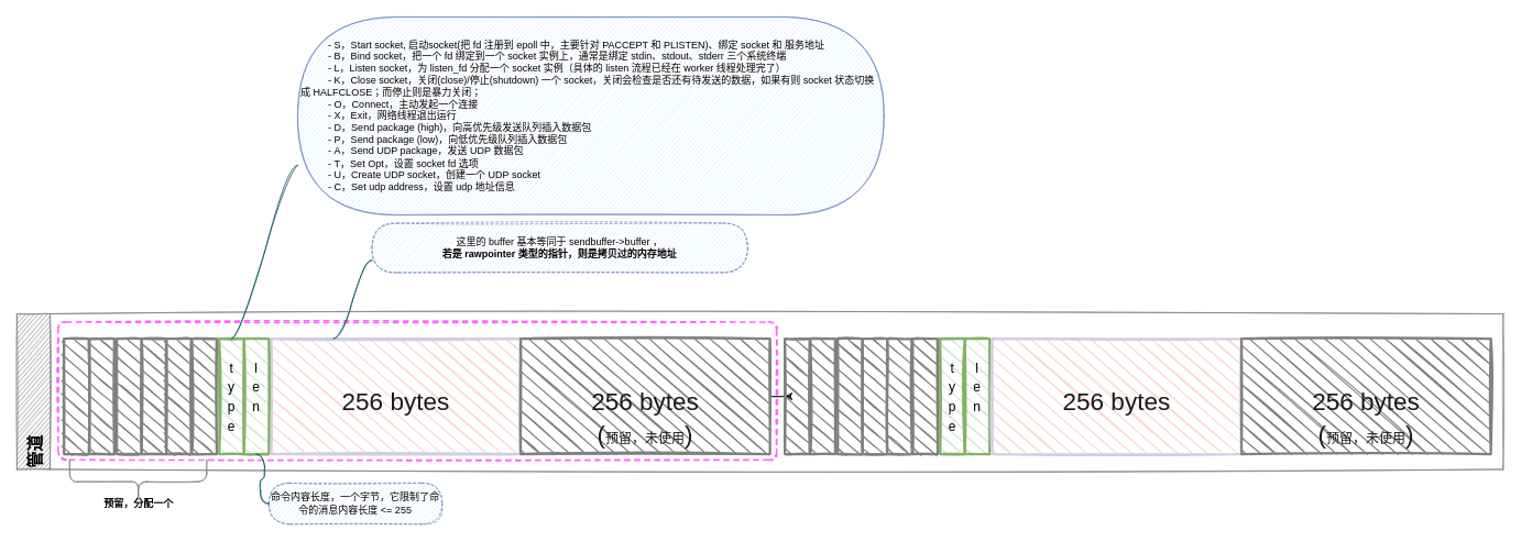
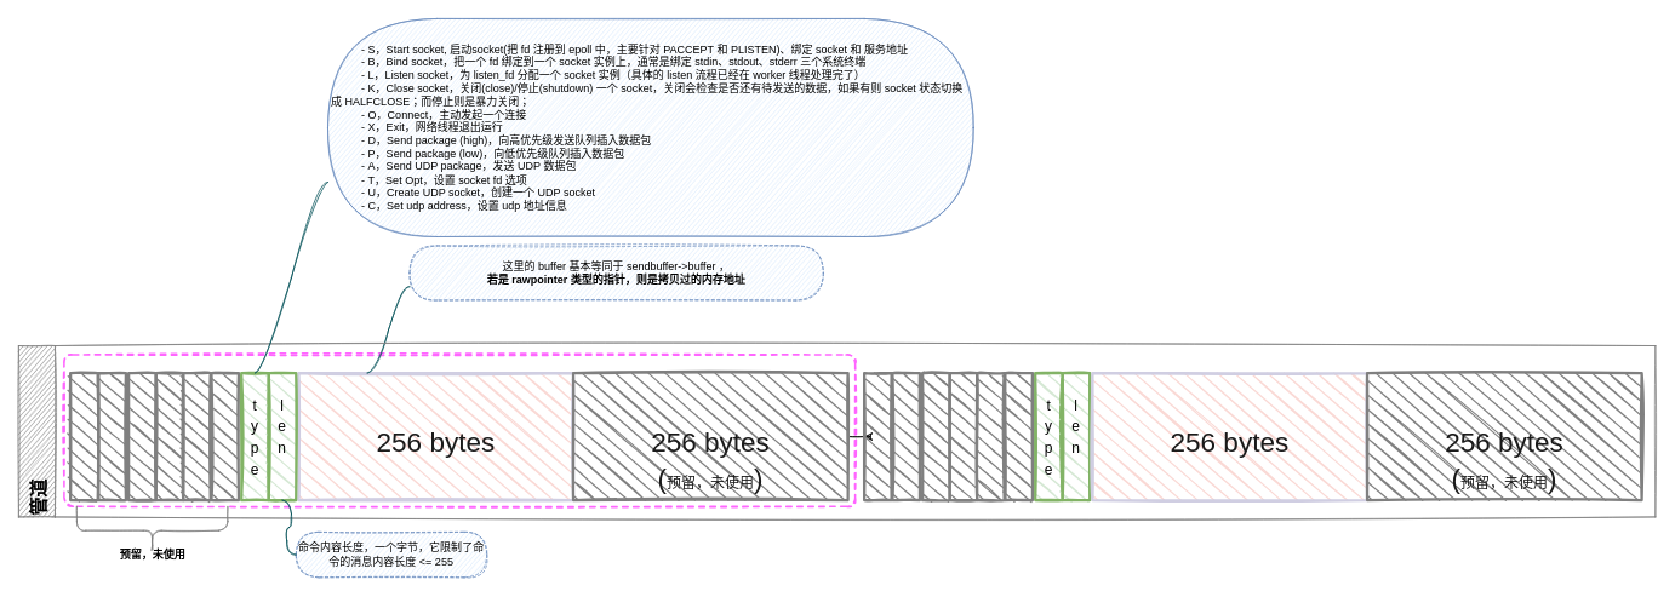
  <mxCell id="0" />
  <mxCell id="1" parent="0" />
  <mxCell id="2" value="" style="shape=mxgraph.mockup.containers.marginRect;rectMarginTop=10;strokeWidth=2;dashed=1;arcSize=5;recursiveResize=0;fillColor=none;strokeColor=#FF66FF;rounded=1;sketch=1;" parent="1" vertex="1"><mxGeometry x="70" y="380" width="870" height="177" as="geometry" /></mxCell>
  <mxCell id="3" value="&lt;p style=&quot;margin: 4px 0px 0px ; text-align: center&quot;&gt;&lt;br&gt;&lt;/p&gt;&lt;p style=&quot;margin: 4px 0px 0px ; text-align: center&quot;&gt;&lt;br&gt;&lt;/p&gt;&lt;p style=&quot;margin: 4px 0px 0px ; text-align: center&quot;&gt;&lt;br&gt;&lt;/p&gt;&lt;p style=&quot;margin: 4px 0px 0px ; text-align: center&quot;&gt;&lt;span style=&quot;font-size: 30px&quot;&gt;256 bytes&lt;/span&gt;&lt;br&gt;&lt;/p&gt;" style="verticalAlign=bottom;align=center;overflow=fill;fontSize=12;fontFamily=Helvetica;html=1;fontStyle=0;strokeWidth=3;fillColor=#FAD9D5;arcSize=22;spacingTop=0;spacingBottom=0;strokeColor=#D0CEE2;fontColor=#1A1A1A;direction=south;rounded=0;glass=0;shadow=0;sketch=1;" vertex="1" parent="1"><mxGeometry x="328" y="410" width="302" height="140" as="geometry" /></mxCell>
  <mxCell id="4" value="" style="edgeStyle=orthogonalEdgeStyle;rounded=0;sketch=1;orthogonalLoop=1;jettySize=auto;html=1;" edge="1" parent="1" source="5"><mxGeometry relative="1" as="geometry"><mxPoint x="950" y="480" as="targetPoint" /></mxGeometry></mxCell>
  <mxCell id="5" value="&lt;p style=&quot;margin: 4px 0px 0px ; text-align: center&quot;&gt;&lt;br&gt;&lt;/p&gt;&lt;p style=&quot;margin: 4px 0px 0px ; text-align: center&quot;&gt;&lt;br&gt;&lt;/p&gt;&lt;p style=&quot;margin: 4px 0px 0px ; text-align: center&quot;&gt;&lt;br&gt;&lt;/p&gt;&lt;p style=&quot;margin: 4px 0px 0px ; text-align: center&quot;&gt;&lt;span style=&quot;font-size: 30px&quot;&gt;256 bytes&lt;/span&gt;&lt;br&gt;&lt;/p&gt;&lt;p style=&quot;margin: 4px 0px 0px ; text-align: center&quot;&gt;&lt;span style=&quot;font-size: 30px&quot;&gt;(&lt;/span&gt;&lt;font style=&quot;font-size: 16px&quot;&gt;预留，未使用&lt;/font&gt;&lt;span style=&quot;font-size: 30px&quot;&gt;)&lt;/span&gt;&lt;/p&gt;" style="verticalAlign=bottom;align=center;overflow=fill;fontSize=12;fontFamily=Helvetica;html=1;fontStyle=0;strokeWidth=3;arcSize=22;spacingTop=0;spacingBottom=0;fontColor=#1A1A1A;direction=south;rounded=0;strokeColor=#808080;shadow=0;sketch=1;fillColor=#808080;" vertex="1" parent="1"><mxGeometry x="630" y="410" width="302" height="140" as="geometry" /></mxCell>
  <mxCell id="6" value="" style="group;rounded=0;sketch=1;" vertex="1" connectable="0" parent="1"><mxGeometry x="77" y="410" width="248" height="140" as="geometry" /></mxCell>
  <mxCell id="7" value="&lt;p style=&quot;margin: 4px 0px 0px ; text-align: center&quot;&gt;&lt;br&gt;&lt;/p&gt;" style="verticalAlign=bottom;align=center;overflow=fill;fontSize=12;fontFamily=Helvetica;html=1;fontStyle=0;strokeWidth=3;fillColor=#808080;arcSize=22;spacingTop=0;spacingBottom=0;strokeColor=#808080;fontColor=#1A1A1A;direction=south;rounded=0;sketch=1;shadow=0;" vertex="1" parent="6"><mxGeometry width="30" height="140" as="geometry" /></mxCell>
  <mxCell id="8" value="&lt;p style=&quot;margin: 4px 0px 0px ; text-align: center&quot;&gt;&lt;br&gt;&lt;/p&gt;" style="verticalAlign=bottom;align=center;overflow=fill;fontSize=12;fontFamily=Helvetica;html=1;fontStyle=0;strokeWidth=3;fillColor=#808080;arcSize=22;spacingTop=0;spacingBottom=0;strokeColor=#808080;fontColor=#1A1A1A;direction=south;rounded=0;sketch=1;shadow=0;" vertex="1" parent="6"><mxGeometry x="31" width="30" height="140" as="geometry" /></mxCell>
  <mxCell id="9" value="&lt;p style=&quot;margin: 4px 0px 0px ; text-align: center&quot;&gt;&lt;br&gt;&lt;/p&gt;" style="verticalAlign=bottom;align=center;overflow=fill;fontSize=12;fontFamily=Helvetica;html=1;fontStyle=0;strokeWidth=3;fillColor=#808080;arcSize=22;spacingTop=0;spacingBottom=0;strokeColor=#808080;fontColor=#1A1A1A;direction=south;rounded=0;sketch=1;shadow=0;" vertex="1" parent="6"><mxGeometry x="64" width="30" height="140" as="geometry" /></mxCell>
  <mxCell id="10" value="&lt;p style=&quot;margin: 4px 0px 0px ; text-align: center&quot;&gt;&lt;br&gt;&lt;/p&gt;" style="verticalAlign=bottom;align=center;overflow=fill;fontSize=12;fontFamily=Helvetica;html=1;fontStyle=0;strokeWidth=3;fillColor=#808080;arcSize=22;spacingTop=0;spacingBottom=0;strokeColor=#808080;fontColor=#1A1A1A;direction=south;rounded=0;sketch=1;shadow=0;" vertex="1" parent="6"><mxGeometry x="94" width="30" height="140" as="geometry" /></mxCell>
  <mxCell id="11" value="&lt;p style=&quot;margin: 4px 0px 0px ; text-align: center&quot;&gt;&lt;br&gt;&lt;/p&gt;" style="verticalAlign=bottom;align=center;overflow=fill;fontSize=12;fontFamily=Helvetica;html=1;fontStyle=0;strokeWidth=3;fillColor=#808080;arcSize=22;spacingTop=0;spacingBottom=0;strokeColor=#808080;fontColor=#1A1A1A;direction=south;rounded=0;sketch=1;shadow=0;" vertex="1" parent="6"><mxGeometry x="124" width="30" height="140" as="geometry" /></mxCell>
  <mxCell id="12" value="&lt;p style=&quot;margin: 4px 0px 0px ; text-align: center&quot;&gt;&lt;br&gt;&lt;/p&gt;" style="verticalAlign=bottom;align=center;overflow=fill;fontSize=12;fontFamily=Helvetica;html=1;fontStyle=0;strokeWidth=3;fillColor=#808080;arcSize=22;spacingTop=0;spacingBottom=0;strokeColor=#808080;fontColor=#1A1A1A;direction=south;rounded=0;sketch=1;shadow=0;" vertex="1" parent="6"><mxGeometry x="155" width="30" height="140" as="geometry" /></mxCell>
  <mxCell id="13" value="&lt;p style=&quot;margin: 4px 0px 0px ; text-align: center ; font-size: 16px&quot;&gt;&lt;font style=&quot;font-size: 16px&quot;&gt;&lt;br&gt;&lt;/font&gt;&lt;/p&gt;&lt;p style=&quot;margin: 4px 0px 0px ; text-align: center ; font-size: 16px&quot;&gt;&lt;font style=&quot;font-size: 16px&quot;&gt;&lt;span&gt;t&lt;/span&gt;&lt;br&gt;&lt;/font&gt;&lt;/p&gt;&lt;p style=&quot;margin: 4px 0px 0px ; text-align: center ; font-size: 16px&quot;&gt;&lt;font style=&quot;font-size: 16px&quot;&gt;y&lt;/font&gt;&lt;/p&gt;&lt;p style=&quot;margin: 4px 0px 0px ; text-align: center ; font-size: 16px&quot;&gt;&lt;font style=&quot;font-size: 16px&quot;&gt;p&lt;/font&gt;&lt;/p&gt;&lt;p style=&quot;margin: 4px 0px 0px ; text-align: center ; font-size: 16px&quot;&gt;&lt;font style=&quot;font-size: 16px&quot;&gt;e&lt;/font&gt;&lt;/p&gt;" style="verticalAlign=middle;align=center;overflow=fill;fontSize=12;fontFamily=Helvetica;html=1;fontStyle=0;strokeWidth=3;fillColor=#d5e8d4;arcSize=22;spacingTop=0;spacingBottom=0;strokeColor=#82b366;direction=south;rounded=0;sketch=1;" vertex="1" parent="6"><mxGeometry x="188" width="30" height="140" as="geometry" /></mxCell>
  <mxCell id="14" value="&lt;p style=&quot;margin: 4px 0px 0px ; font-size: 16px&quot;&gt;&lt;font style=&quot;font-size: 16px&quot;&gt;&lt;br&gt;&lt;/font&gt;&lt;/p&gt;&lt;p style=&quot;margin: 4px 0px 0px ; font-size: 16px&quot;&gt;&lt;font style=&quot;font-size: 16px&quot;&gt;&lt;span&gt;l&lt;/span&gt;&lt;br&gt;&lt;/font&gt;&lt;/p&gt;&lt;p style=&quot;margin: 4px 0px 0px ; font-size: 16px&quot;&gt;&lt;font style=&quot;font-size: 16px&quot;&gt;e&lt;/font&gt;&lt;/p&gt;&lt;p style=&quot;margin: 4px 0px 0px ; font-size: 16px&quot;&gt;&lt;font style=&quot;font-size: 16px&quot;&gt;n&lt;/font&gt;&lt;/p&gt;" style="verticalAlign=middle;align=center;overflow=fill;fontSize=12;fontFamily=Helvetica;html=1;fontStyle=0;strokeWidth=3;fillColor=#d5e8d4;arcSize=22;spacingTop=0;spacingBottom=0;strokeColor=#82b366;direction=south;rounded=0;sketch=1;" vertex="1" parent="6"><mxGeometry x="218" width="30" height="140" as="geometry" /></mxCell>
  <mxCell id="15" value="这里的 buffer 基本等同于 sendbuffer-&amp;gt;buffer ，&lt;br&gt;&lt;b&gt;若是 rawpointer 类型的指针，则是拷贝过的内存地址&lt;/b&gt;" style="whiteSpace=wrap;arcSize=50;align=center;verticalAlign=middle;strokeWidth=1;autosize=0;spacing=4;treeFolding=1;treeMoving=1;newEdgeStyle={&quot;edgeStyle&quot;:&quot;entityRelationEdgeStyle&quot;,&quot;startArrow&quot;:&quot;none&quot;,&quot;endArrow&quot;:&quot;none&quot;,&quot;segment&quot;:10,&quot;curved&quot;:1};dashed=1;fillColor=#dae8fc;html=1;overflow=visible;expand=0;strokeColor=#6c8ebf;resizable=1;rounded=1;sketch=1;" vertex="1" parent="1"><mxGeometry x="450" y="270" width="455" height="60" as="geometry" /></mxCell>
  <mxCell id="16" value="" style="edgeStyle=entityRelationEdgeStyle;startArrow=none;endArrow=none;segment=10;curved=1;strokeColor=#09555B;fontColor=#1A1A1A;exitX=0;exitY=0.75;exitDx=0;exitDy=0;entryX=0;entryY=0.75;entryDx=0;entryDy=0;sketch=1;" edge="1" parent="1" source="3" target="15"><mxGeometry relative="1" as="geometry"><mxPoint x="400" y="390" as="sourcePoint" /><mxPoint x="450" y="330" as="targetPoint" /></mxGeometry></mxCell>
  <mxCell id="17" value="&amp;nbsp; &amp;nbsp; &amp;nbsp; &amp;nbsp; &amp;nbsp; - S，Start socket, 启动socket(把 fd 注册到 epoll 中，主要针对 PACCEPT 和 PLISTEN)、绑定 socket 和 服务地址&lt;br&gt;&amp;nbsp; &amp;nbsp; &amp;nbsp; &amp;nbsp; &amp;nbsp; - B，Bind socket，把一个 fd 绑定到一个 socket 实例上，通常是绑定 stdin、stdout、stderr 三个系统终端&lt;br&gt;&amp;nbsp; &amp;nbsp; &amp;nbsp; &amp;nbsp; &amp;nbsp; - L，Listen socket，为 listen_fd 分配一个 socket 实例（具体的 listen 流程已经在 worker 线程处理完了）&lt;br&gt;&amp;nbsp; &amp;nbsp; &amp;nbsp; &amp;nbsp; &amp;nbsp; - K，Close socket，关闭(close)/停止(shutdown) 一个 socket，关闭会检查是否还有待发送的数据，如果有则 socket 状态切换成 HALFCLOSE；而停止则是暴力关闭；&lt;br&gt;&amp;nbsp; &amp;nbsp; &amp;nbsp; &amp;nbsp; &amp;nbsp; - O，Connect，主动发起一个连接&lt;br&gt;&amp;nbsp; &amp;nbsp; &amp;nbsp; &amp;nbsp; &amp;nbsp; - X，Exit，网络线程退出运行&lt;br&gt;&amp;nbsp; &amp;nbsp; &amp;nbsp; &amp;nbsp; &amp;nbsp; - D，Send package (high)，向高优先级发送队列插入数据包&lt;br&gt;&amp;nbsp; &amp;nbsp; &amp;nbsp; &amp;nbsp; &amp;nbsp; - P，Send package (low)，向低优先级队列插入数据包&lt;br&gt;&amp;nbsp; &amp;nbsp; &amp;nbsp; &amp;nbsp; &amp;nbsp; - A，Send UDP package，发送 UDP 数据包&lt;br&gt;&amp;nbsp; &amp;nbsp; &amp;nbsp; &amp;nbsp; &amp;nbsp; - T，Set Opt，设置 socket fd 选项&lt;br&gt;&amp;nbsp; &amp;nbsp; &amp;nbsp; &amp;nbsp; &amp;nbsp; - U，Create UDP socket，创建一个 UDP socket&lt;br&gt;&amp;nbsp; &amp;nbsp; &amp;nbsp; &amp;nbsp; &amp;nbsp; - C，Set udp address，设置 udp 地址信息" style="whiteSpace=wrap;html=1;arcSize=50;align=left;verticalAlign=middle;strokeWidth=1;autosize=0;spacing=4;treeFolding=0;treeMoving=1;newEdgeStyle={&quot;edgeStyle&quot;:&quot;entityRelationEdgeStyle&quot;,&quot;startArrow&quot;:&quot;none&quot;,&quot;endArrow&quot;:&quot;none&quot;,&quot;segment&quot;:10,&quot;curved&quot;:1};fontSize=12;fillColor=#dae8fc;strokeColor=#6c8ebf;rotatable=1;resizable=1;movable=1;expand=1;editable=1;recursiveResize=1;allowArrows=1;imageAspect=1;rounded=1;sketch=1;" vertex="1" parent="1"><mxGeometry x="360" y="20" width="710" height="240" as="geometry" /></mxCell>
  <mxCell id="18" value="" style="shape=curlyBracket;whiteSpace=wrap;html=1;rounded=1;shadow=0;glass=0;sketch=1;strokeColor=#808080;fillColor=#808080;align=left;direction=north;size=0.5;" vertex="1" parent="1"><mxGeometry x="84" y="557" width="166" height="53" as="geometry" /></mxCell>
- <mxCell id="19" value="&lt;b&gt;预留，分配一个&lt;/b&gt;" style="text;html=1;strokeColor=none;fillColor=none;align=center;verticalAlign=middle;whiteSpace=wrap;rounded=0;shadow=0;glass=0;sketch=1;" vertex="1" parent="1"><mxGeometry x="115.5" y="600" width="103" height="20" as="geometry" /></mxCell>
+ <mxCell id="19" value="&lt;b&gt;预留，未使用&lt;/b&gt;" style="text;html=1;strokeColor=none;fillColor=none;align=center;verticalAlign=middle;whiteSpace=wrap;rounded=0;shadow=0;glass=0;sketch=1;" vertex="1" parent="1"><mxGeometry x="115.5" y="600" width="103" height="20" as="geometry" /></mxCell>
  <mxCell id="20" value="管道" style="swimlane;startSize=40;horizontal=0;rounded=0;shadow=0;glass=0;sketch=1;strokeColor=#808080;fillColor=#808080;align=left;labelBackgroundColor=none;fontSize=20;swimlaneFillColor=none;" vertex="1" parent="1"><mxGeometry x="20" y="380" width="1800" height="188.5" as="geometry" /></mxCell>
  <mxCell id="21" value="命令内容长度，一个字节，它限制了命令的消息内容长度 &amp;lt;= 255" style="whiteSpace=wrap;arcSize=50;align=center;verticalAlign=middle;strokeWidth=1;autosize=0;spacing=4;treeFolding=1;treeMoving=1;newEdgeStyle={&quot;edgeStyle&quot;:&quot;entityRelationEdgeStyle&quot;,&quot;startArrow&quot;:&quot;none&quot;,&quot;endArrow&quot;:&quot;none&quot;,&quot;segment&quot;:10,&quot;curved&quot;:1};dashed=1;fillColor=#dae8fc;html=1;overflow=block;expand=0;strokeColor=#6c8ebf;sketchStyle=rough;noLabel=0;recursiveResize=0;labelPadding=0;rounded=1;sketch=1;" vertex="1" parent="1"><mxGeometry x="325" y="585" width="210" height="50" as="geometry" /></mxCell>
  <mxCell id="22" value="" style="edgeStyle=entityRelationEdgeStyle;startArrow=none;endArrow=none;segment=10;curved=1;strokeColor=#09555B;fontColor=#1A1A1A;sketch=1;exitX=1;exitY=0.5;exitDx=0;exitDy=0;" edge="1" target="21" parent="1" source="14"><mxGeometry relative="1" as="geometry"><mxPoint x="325" y="720" as="sourcePoint" /></mxGeometry></mxCell>
  <mxCell id="23" value="" style="group" vertex="1" connectable="0" parent="1"><mxGeometry x="950" y="410" width="855" height="140" as="geometry" /></mxCell>
  <mxCell id="24" value="" style="group;rounded=0;sketch=1;" vertex="1" connectable="0" parent="23"><mxGeometry width="248" height="140" as="geometry" /></mxCell>
  <mxCell id="25" value="&lt;p style=&quot;margin: 4px 0px 0px ; text-align: center&quot;&gt;&lt;br&gt;&lt;/p&gt;" style="verticalAlign=bottom;align=center;overflow=fill;fontSize=12;fontFamily=Helvetica;html=1;fontStyle=0;strokeWidth=3;fillColor=#808080;arcSize=22;spacingTop=0;spacingBottom=0;strokeColor=#808080;fontColor=#1A1A1A;direction=south;rounded=0;sketch=1;shadow=0;" vertex="1" parent="24"><mxGeometry width="30" height="140" as="geometry" /></mxCell>
  <mxCell id="26" value="&lt;p style=&quot;margin: 4px 0px 0px ; text-align: center&quot;&gt;&lt;br&gt;&lt;/p&gt;" style="verticalAlign=bottom;align=center;overflow=fill;fontSize=12;fontFamily=Helvetica;html=1;fontStyle=0;strokeWidth=3;fillColor=#808080;arcSize=22;spacingTop=0;spacingBottom=0;strokeColor=#808080;fontColor=#1A1A1A;direction=south;rounded=0;sketch=1;shadow=0;" vertex="1" parent="24"><mxGeometry x="31" width="30" height="140" as="geometry" /></mxCell>
  <mxCell id="27" value="&lt;p style=&quot;margin: 4px 0px 0px ; text-align: center&quot;&gt;&lt;br&gt;&lt;/p&gt;" style="verticalAlign=bottom;align=center;overflow=fill;fontSize=12;fontFamily=Helvetica;html=1;fontStyle=0;strokeWidth=3;fillColor=#808080;arcSize=22;spacingTop=0;spacingBottom=0;strokeColor=#808080;fontColor=#1A1A1A;direction=south;rounded=0;sketch=1;shadow=0;" vertex="1" parent="24"><mxGeometry x="64" width="30" height="140" as="geometry" /></mxCell>
  <mxCell id="28" value="&lt;p style=&quot;margin: 4px 0px 0px ; text-align: center&quot;&gt;&lt;br&gt;&lt;/p&gt;" style="verticalAlign=bottom;align=center;overflow=fill;fontSize=12;fontFamily=Helvetica;html=1;fontStyle=0;strokeWidth=3;fillColor=#808080;arcSize=22;spacingTop=0;spacingBottom=0;strokeColor=#808080;fontColor=#1A1A1A;direction=south;rounded=0;sketch=1;shadow=0;" vertex="1" parent="24"><mxGeometry x="94" width="30" height="140" as="geometry" /></mxCell>
  <mxCell id="29" value="&lt;p style=&quot;margin: 4px 0px 0px ; text-align: center&quot;&gt;&lt;br&gt;&lt;/p&gt;" style="verticalAlign=bottom;align=center;overflow=fill;fontSize=12;fontFamily=Helvetica;html=1;fontStyle=0;strokeWidth=3;fillColor=#808080;arcSize=22;spacingTop=0;spacingBottom=0;strokeColor=#808080;fontColor=#1A1A1A;direction=south;rounded=0;sketch=1;shadow=0;" vertex="1" parent="24"><mxGeometry x="124" width="30" height="140" as="geometry" /></mxCell>
  <mxCell id="30" value="&lt;p style=&quot;margin: 4px 0px 0px ; text-align: center&quot;&gt;&lt;br&gt;&lt;/p&gt;" style="verticalAlign=bottom;align=center;overflow=fill;fontSize=12;fontFamily=Helvetica;html=1;fontStyle=0;strokeWidth=3;fillColor=#808080;arcSize=22;spacingTop=0;spacingBottom=0;strokeColor=#808080;fontColor=#1A1A1A;direction=south;rounded=0;sketch=1;shadow=0;" vertex="1" parent="24"><mxGeometry x="155" width="30" height="140" as="geometry" /></mxCell>
  <mxCell id="31" value="&lt;p style=&quot;margin: 4px 0px 0px ; text-align: center ; font-size: 16px&quot;&gt;&lt;font style=&quot;font-size: 16px&quot;&gt;&lt;br&gt;&lt;/font&gt;&lt;/p&gt;&lt;p style=&quot;margin: 4px 0px 0px ; text-align: center ; font-size: 16px&quot;&gt;&lt;font style=&quot;font-size: 16px&quot;&gt;&lt;span&gt;t&lt;/span&gt;&lt;br&gt;&lt;/font&gt;&lt;/p&gt;&lt;p style=&quot;margin: 4px 0px 0px ; text-align: center ; font-size: 16px&quot;&gt;&lt;font style=&quot;font-size: 16px&quot;&gt;y&lt;/font&gt;&lt;/p&gt;&lt;p style=&quot;margin: 4px 0px 0px ; text-align: center ; font-size: 16px&quot;&gt;&lt;font style=&quot;font-size: 16px&quot;&gt;p&lt;/font&gt;&lt;/p&gt;&lt;p style=&quot;margin: 4px 0px 0px ; text-align: center ; font-size: 16px&quot;&gt;&lt;font style=&quot;font-size: 16px&quot;&gt;e&lt;/font&gt;&lt;/p&gt;" style="verticalAlign=middle;align=center;overflow=fill;fontSize=12;fontFamily=Helvetica;html=1;fontStyle=0;strokeWidth=3;fillColor=#d5e8d4;arcSize=22;spacingTop=0;spacingBottom=0;strokeColor=#82b366;direction=south;rounded=0;sketch=1;" vertex="1" parent="24"><mxGeometry x="188" width="30" height="140" as="geometry" /></mxCell>
  <mxCell id="32" value="&lt;p style=&quot;margin: 4px 0px 0px ; font-size: 16px&quot;&gt;&lt;font style=&quot;font-size: 16px&quot;&gt;&lt;br&gt;&lt;/font&gt;&lt;/p&gt;&lt;p style=&quot;margin: 4px 0px 0px ; font-size: 16px&quot;&gt;&lt;font style=&quot;font-size: 16px&quot;&gt;&lt;span&gt;l&lt;/span&gt;&lt;br&gt;&lt;/font&gt;&lt;/p&gt;&lt;p style=&quot;margin: 4px 0px 0px ; font-size: 16px&quot;&gt;&lt;font style=&quot;font-size: 16px&quot;&gt;e&lt;/font&gt;&lt;/p&gt;&lt;p style=&quot;margin: 4px 0px 0px ; font-size: 16px&quot;&gt;&lt;font style=&quot;font-size: 16px&quot;&gt;n&lt;/font&gt;&lt;/p&gt;" style="verticalAlign=middle;align=center;overflow=fill;fontSize=12;fontFamily=Helvetica;html=1;fontStyle=0;strokeWidth=3;fillColor=#d5e8d4;arcSize=22;spacingTop=0;spacingBottom=0;strokeColor=#82b366;direction=south;rounded=0;sketch=1;" vertex="1" parent="24"><mxGeometry x="218" width="30" height="140" as="geometry" /></mxCell>
  <mxCell id="33" value="&lt;p style=&quot;margin: 4px 0px 0px ; text-align: center&quot;&gt;&lt;br&gt;&lt;/p&gt;&lt;p style=&quot;margin: 4px 0px 0px ; text-align: center&quot;&gt;&lt;br&gt;&lt;/p&gt;&lt;p style=&quot;margin: 4px 0px 0px ; text-align: center&quot;&gt;&lt;br&gt;&lt;/p&gt;&lt;p style=&quot;margin: 4px 0px 0px ; text-align: center&quot;&gt;&lt;span style=&quot;font-size: 30px&quot;&gt;256 bytes&lt;/span&gt;&lt;br&gt;&lt;/p&gt;" style="verticalAlign=bottom;align=center;overflow=fill;fontSize=12;fontFamily=Helvetica;html=1;fontStyle=0;strokeWidth=3;fillColor=#FAD9D5;arcSize=22;spacingTop=0;spacingBottom=0;strokeColor=#D0CEE2;fontColor=#1A1A1A;direction=south;rounded=0;glass=0;shadow=0;sketch=1;" vertex="1" parent="23"><mxGeometry x="251" width="302" height="140" as="geometry" /></mxCell>
  <mxCell id="34" value="&lt;p style=&quot;margin: 4px 0px 0px ; text-align: center&quot;&gt;&lt;br&gt;&lt;/p&gt;&lt;p style=&quot;margin: 4px 0px 0px ; text-align: center&quot;&gt;&lt;br&gt;&lt;/p&gt;&lt;p style=&quot;margin: 4px 0px 0px ; text-align: center&quot;&gt;&lt;br&gt;&lt;/p&gt;&lt;p style=&quot;margin: 4px 0px 0px ; text-align: center&quot;&gt;&lt;span style=&quot;font-size: 30px&quot;&gt;256 bytes&lt;/span&gt;&lt;br&gt;&lt;/p&gt;&lt;p style=&quot;margin: 4px 0px 0px ; text-align: center&quot;&gt;&lt;span style=&quot;font-size: 30px&quot;&gt;(&lt;/span&gt;&lt;font style=&quot;font-size: 16px&quot;&gt;预留，未使用&lt;/font&gt;&lt;span style=&quot;font-size: 30px&quot;&gt;)&lt;/span&gt;&lt;/p&gt;" style="verticalAlign=bottom;align=center;overflow=fill;fontSize=12;fontFamily=Helvetica;html=1;fontStyle=0;strokeWidth=3;arcSize=22;spacingTop=0;spacingBottom=0;fontColor=#1A1A1A;direction=south;rounded=0;strokeColor=#808080;shadow=0;sketch=1;fillColor=#808080;" vertex="1" parent="23"><mxGeometry x="553" width="302" height="140" as="geometry" /></mxCell>
  <mxCell id="35" value="" style="edgeStyle=entityRelationEdgeStyle;startArrow=none;endArrow=none;segment=10;curved=1;strokeColor=#09555B;fontColor=#1A1A1A;exitX=0;exitY=0.5;exitDx=0;exitDy=0;entryX=0;entryY=0.75;entryDx=0;entryDy=0;sketch=1;" edge="1" parent="1" source="13" target="17"><mxGeometry relative="1" as="geometry"><mxPoint x="373" y="301" as="sourcePoint" /><mxPoint x="419.5" y="206" as="targetPoint" /></mxGeometry></mxCell>
